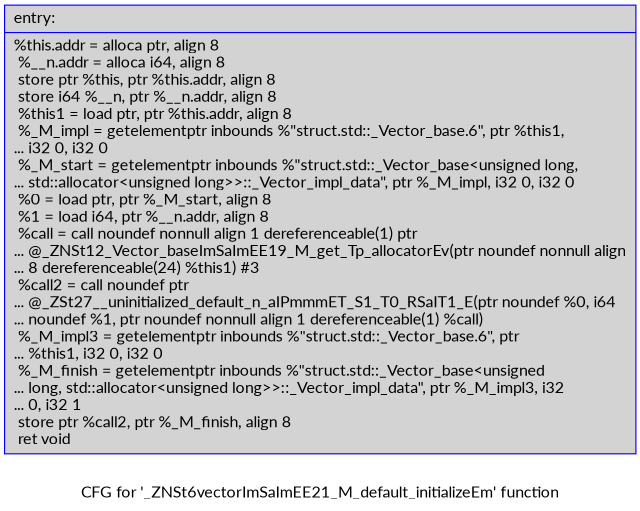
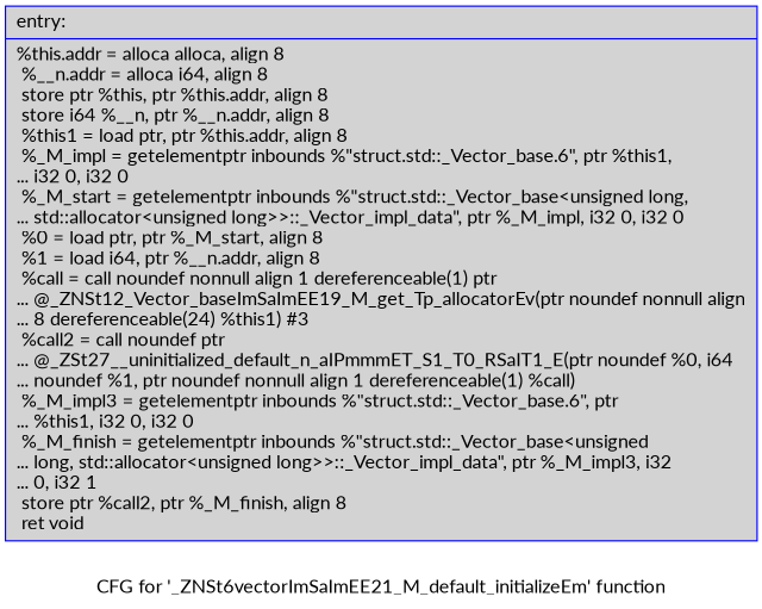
  digraph {
    label="CFG for '_ZNSt6vectorImSaImEE21_M_default_initializeEm' function"
    fontname=Lato
-   n1 [color=blue fillcolor=lightgrey fontname=Lato label="{entry:\l|  %this.addr = alloca ptr, align 8\l  %__n.addr = alloca i64, align 8\l  store ptr %this, ptr %this.addr, align 8\l  store i64 %__n, ptr %__n.addr, align 8\l  %this1 = load ptr, ptr %this.addr, align 8\l  %_M_impl = getelementptr inbounds %\"struct.std::_Vector_base.6\", ptr %this1,\l... i32 0, i32 0\l  %_M_start = getelementptr inbounds %\"struct.std::_Vector_base\<unsigned long,\l... std::allocator\<unsigned long\>\>::_Vector_impl_data\", ptr %_M_impl, i32 0, i32 0\l  %0 = load ptr, ptr %_M_start, align 8\l  %1 = load i64, ptr %__n.addr, align 8\l  %call = call noundef nonnull align 1 dereferenceable(1) ptr\l... @_ZNSt12_Vector_baseImSaImEE19_M_get_Tp_allocatorEv(ptr noundef nonnull align\l... 8 dereferenceable(24) %this1) #3\l  %call2 = call noundef ptr\l... @_ZSt27__uninitialized_default_n_aIPmmmET_S1_T0_RSaIT1_E(ptr noundef %0, i64\l... noundef %1, ptr noundef nonnull align 1 dereferenceable(1) %call)\l  %_M_impl3 = getelementptr inbounds %\"struct.std::_Vector_base.6\", ptr\l... %this1, i32 0, i32 0\l  %_M_finish = getelementptr inbounds %\"struct.std::_Vector_base\<unsigned\l... long, std::allocator\<unsigned long\>\>::_Vector_impl_data\", ptr %_M_impl3, i32\l... 0, i32 1\l  store ptr %call2, ptr %_M_finish, align 8\l  ret void\l}" shape=record style=filled]
+   n1 [color=blue fillcolor=lightgrey fontname=Lato label="{entry:\l|  %this.addr = alloca alloca, align 8\l  %__n.addr = alloca i64, align 8\l  store ptr %this, ptr %this.addr, align 8\l  store i64 %__n, ptr %__n.addr, align 8\l  %this1 = load ptr, ptr %this.addr, align 8\l  %_M_impl = getelementptr inbounds %\"struct.std::_Vector_base.6\", ptr %this1,\l... i32 0, i32 0\l  %_M_start = getelementptr inbounds %\"struct.std::_Vector_base\<unsigned long,\l... std::allocator\<unsigned long\>\>::_Vector_impl_data\", ptr %_M_impl, i32 0, i32 0\l  %0 = load ptr, ptr %_M_start, align 8\l  %1 = load i64, ptr %__n.addr, align 8\l  %call = call noundef nonnull align 1 dereferenceable(1) ptr\l... @_ZNSt12_Vector_baseImSaImEE19_M_get_Tp_allocatorEv(ptr noundef nonnull align\l... 8 dereferenceable(24) %this1) #3\l  %call2 = call noundef ptr\l... @_ZSt27__uninitialized_default_n_aIPmmmET_S1_T0_RSaIT1_E(ptr noundef %0, i64\l... noundef %1, ptr noundef nonnull align 1 dereferenceable(1) %call)\l  %_M_impl3 = getelementptr inbounds %\"struct.std::_Vector_base.6\", ptr\l... %this1, i32 0, i32 0\l  %_M_finish = getelementptr inbounds %\"struct.std::_Vector_base\<unsigned\l... long, std::allocator\<unsigned long\>\>::_Vector_impl_data\", ptr %_M_impl3, i32\l... 0, i32 1\l  store ptr %call2, ptr %_M_finish, align 8\l  ret void\l}" shape=record style=filled]
  }
